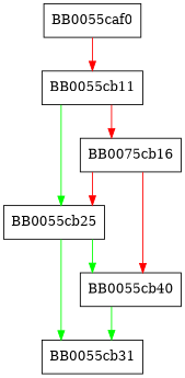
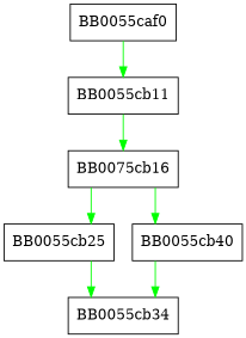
  digraph {
    splines=ortho
    node [shape=box]
    edge [color=green]
    BB0055caf0
    BB0055cb11
    BB0055cb25
    n4 [label=BB0075cb16]
-   BB0055cb34 [label=BB0055cb31]
+   BB0055cb34
    BB0055cb40
-   BB0055caf0 -> BB0055cb11 [color=red]
-   BB0055cb11 -> BB0055cb25
-   BB0055cb11 -> n4 [color=red]
+   BB0055caf0 -> BB0055cb11
+   BB0055cb11 -> n4
    BB0055cb25 -> BB0055cb34
-   BB0055cb25 -> BB0055cb40
-   n4 -> BB0055cb25 [color=red]
-   n4 -> BB0055cb40 [color=red]
+   n4 -> BB0055cb25
+   n4 -> BB0055cb40
    BB0055cb40 -> BB0055cb34
  }
